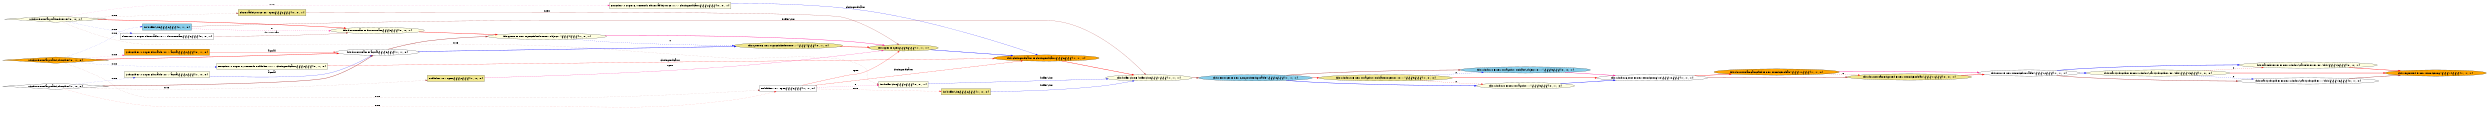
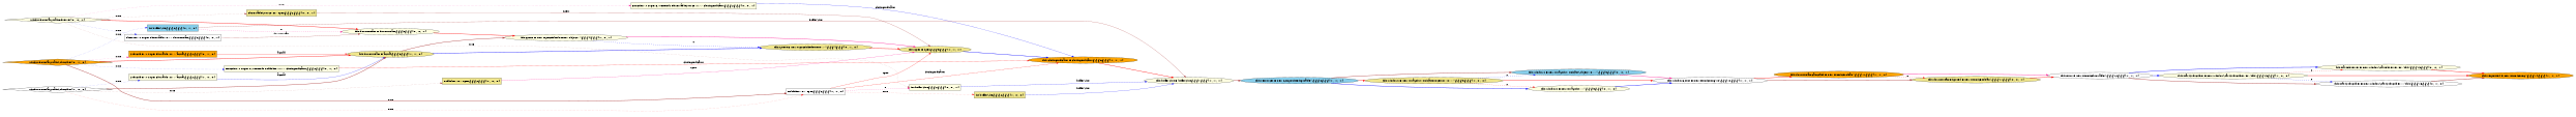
  digraph {
    rankdir=LR
    node [fillcolor=lightyellow shape=ellipse style=filled]
    edge [color=red style=bold]
    n1 [label="WindowBoundaryMainObserver['0', '0', '1']" shape=diamond]
    n2 [fillcolor=white label="Observer<? super Observable<T>> downstream@@@2@@@['0', '0', '1']" shape=box]
    n3 [label="int bufferSize@@@2@@@['0', '0', '1']" shape=box]
    n4 [label="Function<? super B,? extends ObservableSource<V>> closingIndicator@@@2@@@['0', '0', '1']" shape=box]
    n5 [fillcolor=khaki label="ObservableSource<B> open@@@2@@@['0', '0', '1']" shape=box]
    n6 [label="this.downstream = downstream@@@3@@@['0', '0', '1']"]
    n7 [label="this.bufferSize = bufferSize@@@7@@@['1', '1', '1']"]
    n8 [fillcolor=orange label="this.closingIndicator = closingIndicator@@@6@@@['1', '1', '1']"]
    n9 [fillcolor=khaki label="this.open = open@@@5@@@['1', '1', '1']"]
    n10 [label="this.queue = new MpscLinkedQueue<Object>()@@@4@@@['1', '0', '1']"]
    n11 [fillcolor=orange label="this.requested = new AtomicLong()@@@14@@@['1', '1', '1']"]
    n12 [fillcolor=white label="this.error = new AtomicThrowable()@@@12@@@['1', '1', '1']"]
    n13 [label="this.startObserver = new WindowStartObserver<B>(this)@@@13@@@['0', '0', '1']"]
    n14 [label="this.startSubscriber = new WindowStartSubscriber<B>(this)@@@13@@@['1', '0', '0']"]
    n15 [fillcolor=white label="this.startSubscriber = new WindowStartSubscriber<>(this)@@@13@@@['0', '1', '0']"]
    n16 [label="this.windows = new ArrayList<>()@@@9@@@['0', '1', '0']"]
    n17 [fillcolor=white label="this.windowCount = new AtomicLong(1L)@@@10@@@['1', '1', '1']"]
    n18 [fillcolor=orange label="this.downstreamCancelled = new AtomicBoolean()@@@11@@@['1', '1', '0']"]
    n19 [fillcolor=khaki label="this.downstreamDisposed = new AtomicBoolean()@@@11@@@['0', '0', '1']"]
    n20 [fillcolor=skyblue label="this.resources = new CompositeDisposable()@@@8@@@['1', '1', '1']"]
    n21 [fillcolor=khaki label="this.queue = new MpscLinkedQueue<>()@@@4@@@['0', '1', '0']"]
    n22 [label="Subscriber<? super Flowable<T>> actual@@@2@@@['1', '0', '0']" shape=box]
-   n23 [fillcolor=white label="this.downstream = actual@@@3@@@['1', '1', '0']"]
+   n23 [fillcolor=khaki label="this.downstream = actual@@@3@@@['1', '1', '0']"]
    n24 [fillcolor=skyblue label="int bufferSize@@@2@@@['0', '1', '0']" shape=box]
    n25 [fillcolor=skyblue label="this.windows = new ArrayList<UnicastSubject<T>>()@@@9@@@['0', '0', '1']"]
    n26 [fillcolor=orange label="Subscriber<? super Flowable<T>> actual@@@2@@@['0', '1', '0']" shape=box]
    n27 [fillcolor=khaki label="int bufferSize@@@2@@@['1', '0', '0']" shape=box]
    n28 [label="Function<? super B,? extends Publisher<V>> closingIndicator@@@2@@@['0', '1', '0']" shape=box]
    n29 [fillcolor=white label="WindowBoundaryMainSubscriber['1', '0', '0']" shape=diamond]
    n30 [fillcolor=white label="Publisher<B> open@@@2@@@['1', '1', '0']" shape=box]
    n31 [fillcolor=khaki label="Publisher<B> open@@@2@@@['1', '0', '0']" shape=box]
    n32 [fillcolor=khaki label="this.windows = new ArrayList<UnicastProcessor<T>>()@@@9@@@['1', '0', '0']"]
    n33 [fillcolor=orange label="WindowBoundaryMainSubscriber['0', '1', '0']" shape=diamond]
    n1 -> n2 [color=blue label=true style=dotted]
    n1 -> n3 [color=brown label=true style=dotted]
    n1 -> n4 [color=deeppink label=true style=dotted]
    n1 -> n5 [color=brown label=true style=dotted]
    n1 -> n6
    n2 -> n6 [color=brown label=downstream style=solid]
    n3 -> n7 [color=blue label=bufferSize style=solid]
    n4 -> n8 [color=blue label=closingIndicator style=solid]
    n5 -> n9 [color=brown label=open style=solid]
    n6 -> n10
    n7 -> n20 [color=brown]
    n8 -> n7
    n9 -> n8 [color=blue]
    n10 -> n9 [color=deeppink]
    n10 -> n21 [color=blue label=0 style=dashed]
    n12 -> n13 [color=blue]
    n12 -> n14 [color=blue]
    n12 -> n15 [color=brown]
    n13 -> n11
    n14 -> n11
    n14 -> n13 [label=0 style=dashed]
    n14 -> n15 [color=blue label=0 style=dashed]
    n15 -> n11 [color=brown]
    n16 -> n17 [color=blue]
    n17 -> n18
    n17 -> n19 [color=brown]
    n18 -> n12 [color=deeppink]
    n18 -> n19 [label=0 style=dashed]
    n19 -> n12
    n20 -> n16 [color=blue]
    n20 -> n25 [color=brown]
    n20 -> n32
    n21 -> n9
    n22 -> n23 [color=blue label=actual style=solid]
    n23 -> n10 [color=brown]
    n23 -> n21 [color=blue]
    n24 -> n6 [color=deeppink label=0 style=dashed]
    n24 -> n7 [color=brown label=bufferSize style=solid]
    n25 -> n17 [color=deeppink]
    n26 -> n23 [label=actual style=solid]
    n27 -> n7 [color=blue label=bufferSize style=solid]
    n28 -> n8 [label=closingIndicator style=solid]
    n29 -> n22 [color=blue label=true style=dotted]
    n29 -> n23 [color=brown]
    n29 -> n30 [label=true style=dotted]
    n29 -> n31 [color=brown label=true style=dotted]
    n30 -> n3 [color=deeppink label=0 style=dashed]
    n30 -> n8 [label=closingIndicator style=solid]
    n30 -> n9 [label=open style=solid]
    n30 -> n27 [label=true style=dotted]
    n31 -> n9 [color=deeppink label=open style=solid]
    n32 -> n16 [label=0 style=dashed]
    n32 -> n17
    n32 -> n25 [color=blue label=0 style=dashed]
    n33 -> n23
    n33 -> n24 [color=blue label=true style=dotted]
    n33 -> n26 [color=deeppink label=true style=dotted]
    n33 -> n28 [color=blue label=true style=dotted]
-   n33 -> n30 [color=brown label=true style=dotted]
+   n33 -> n30 [color=brown label=true]
  }
